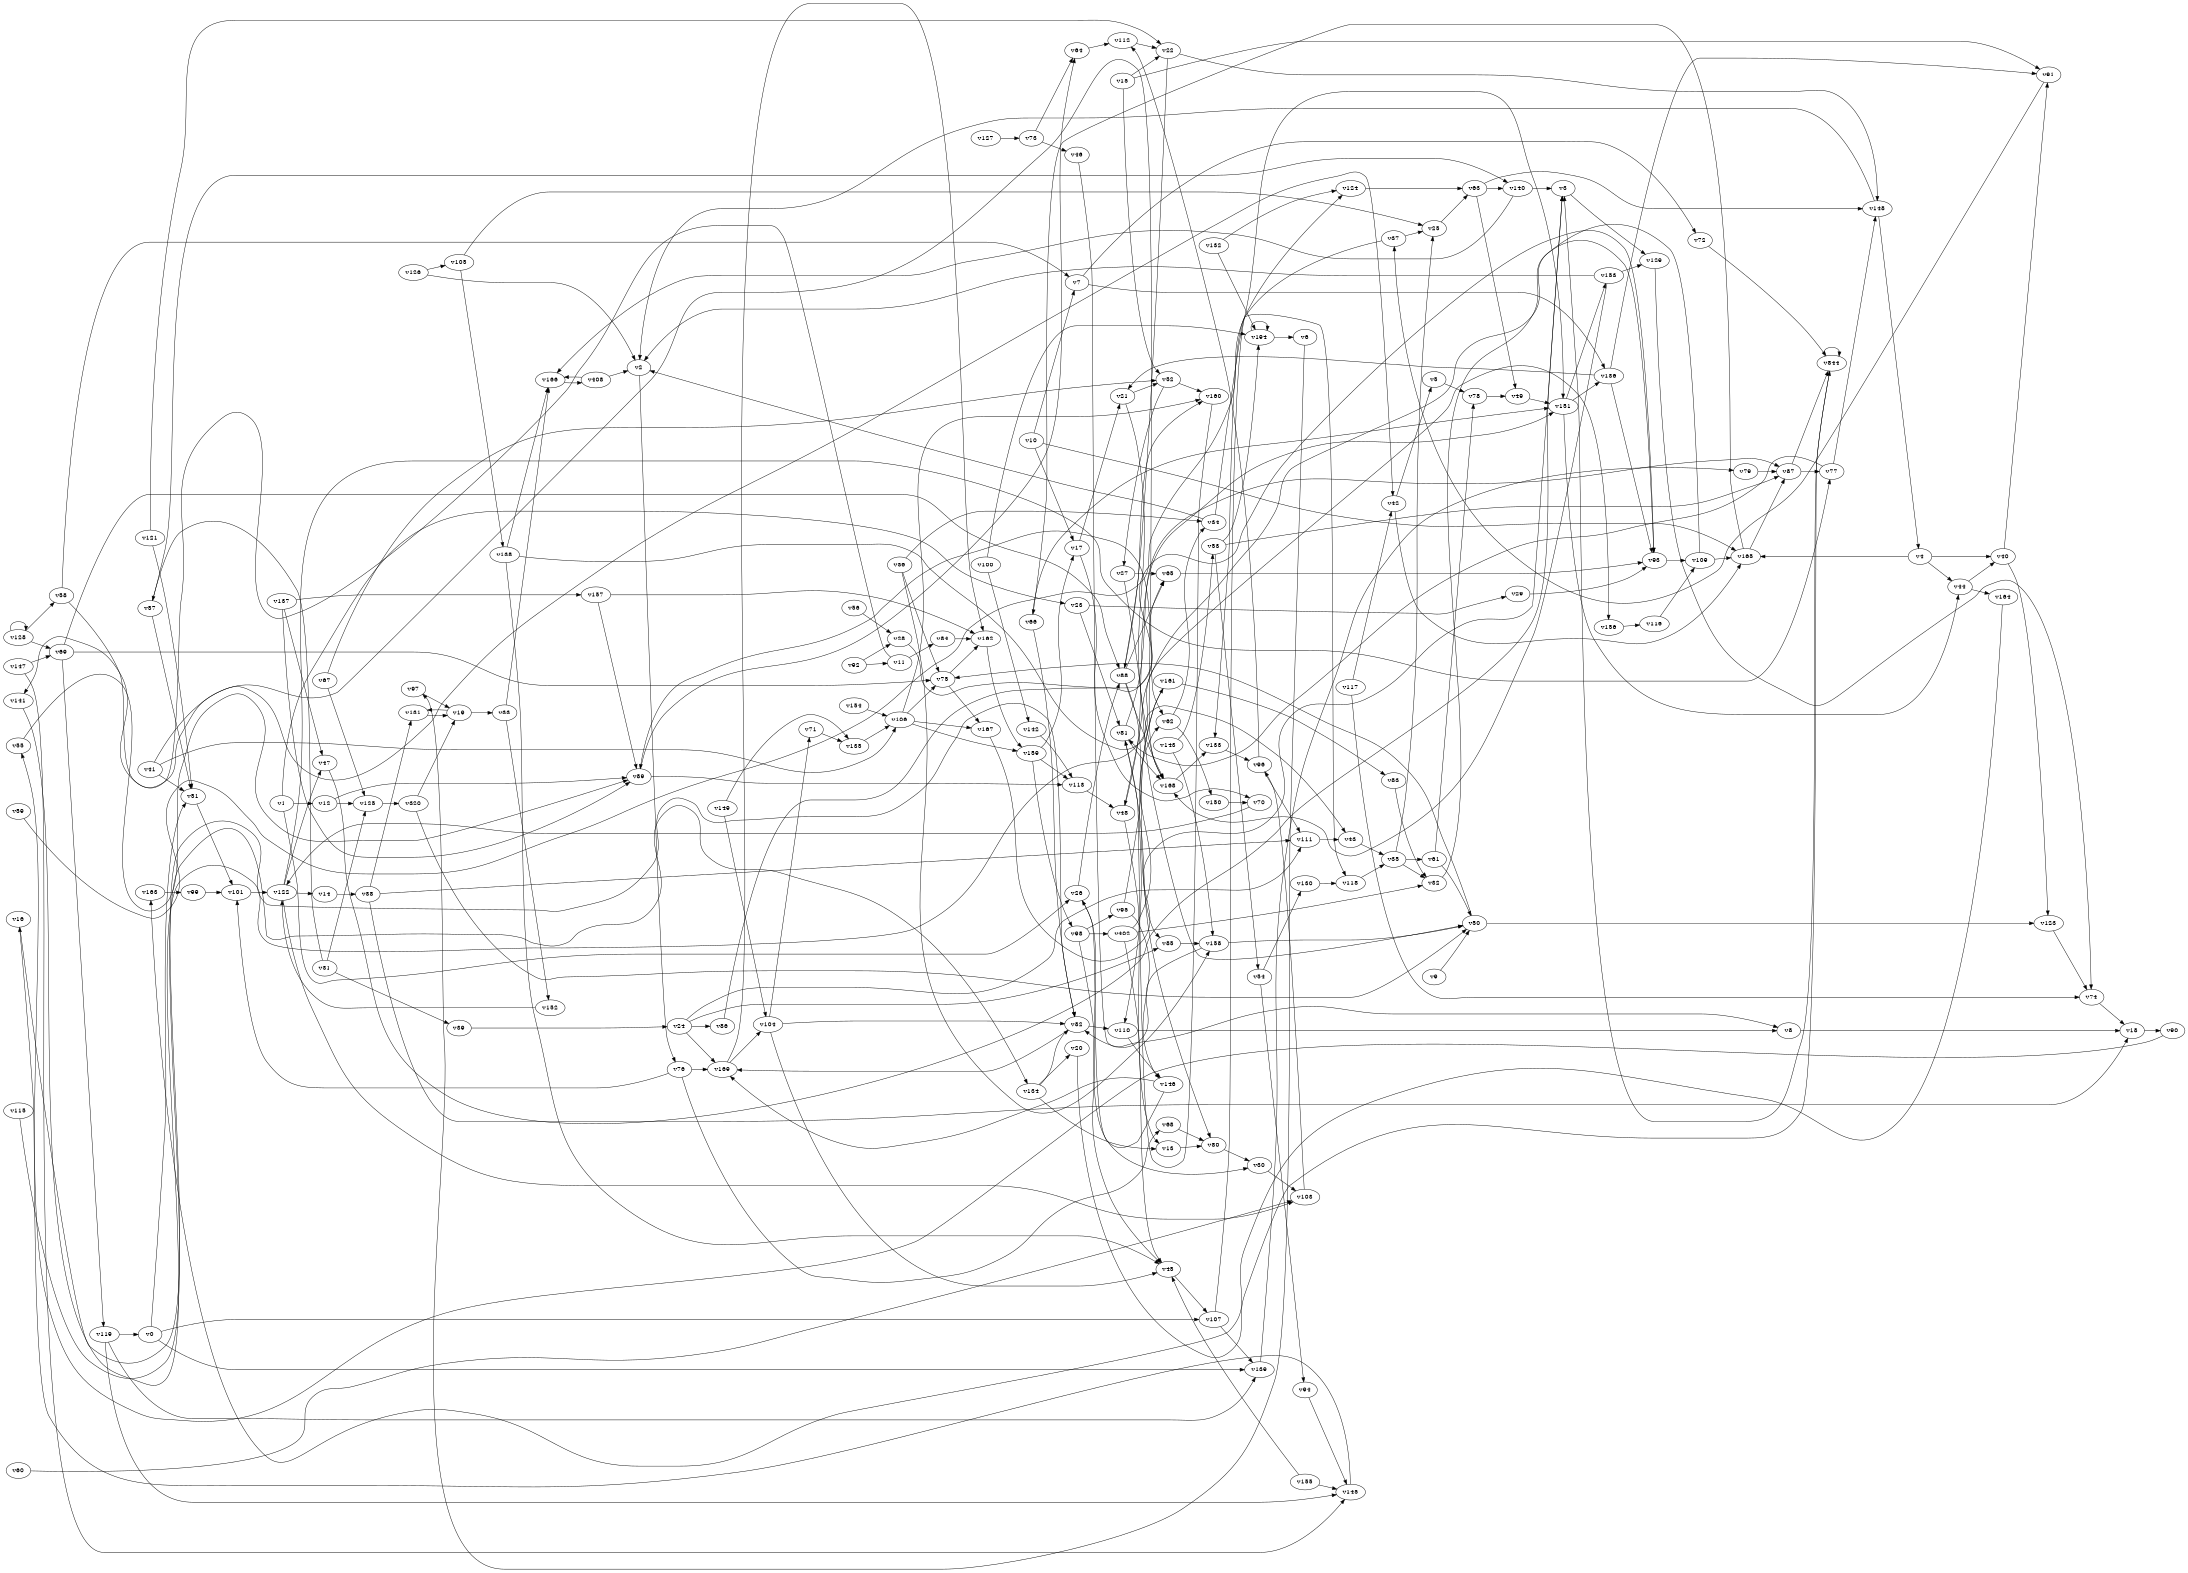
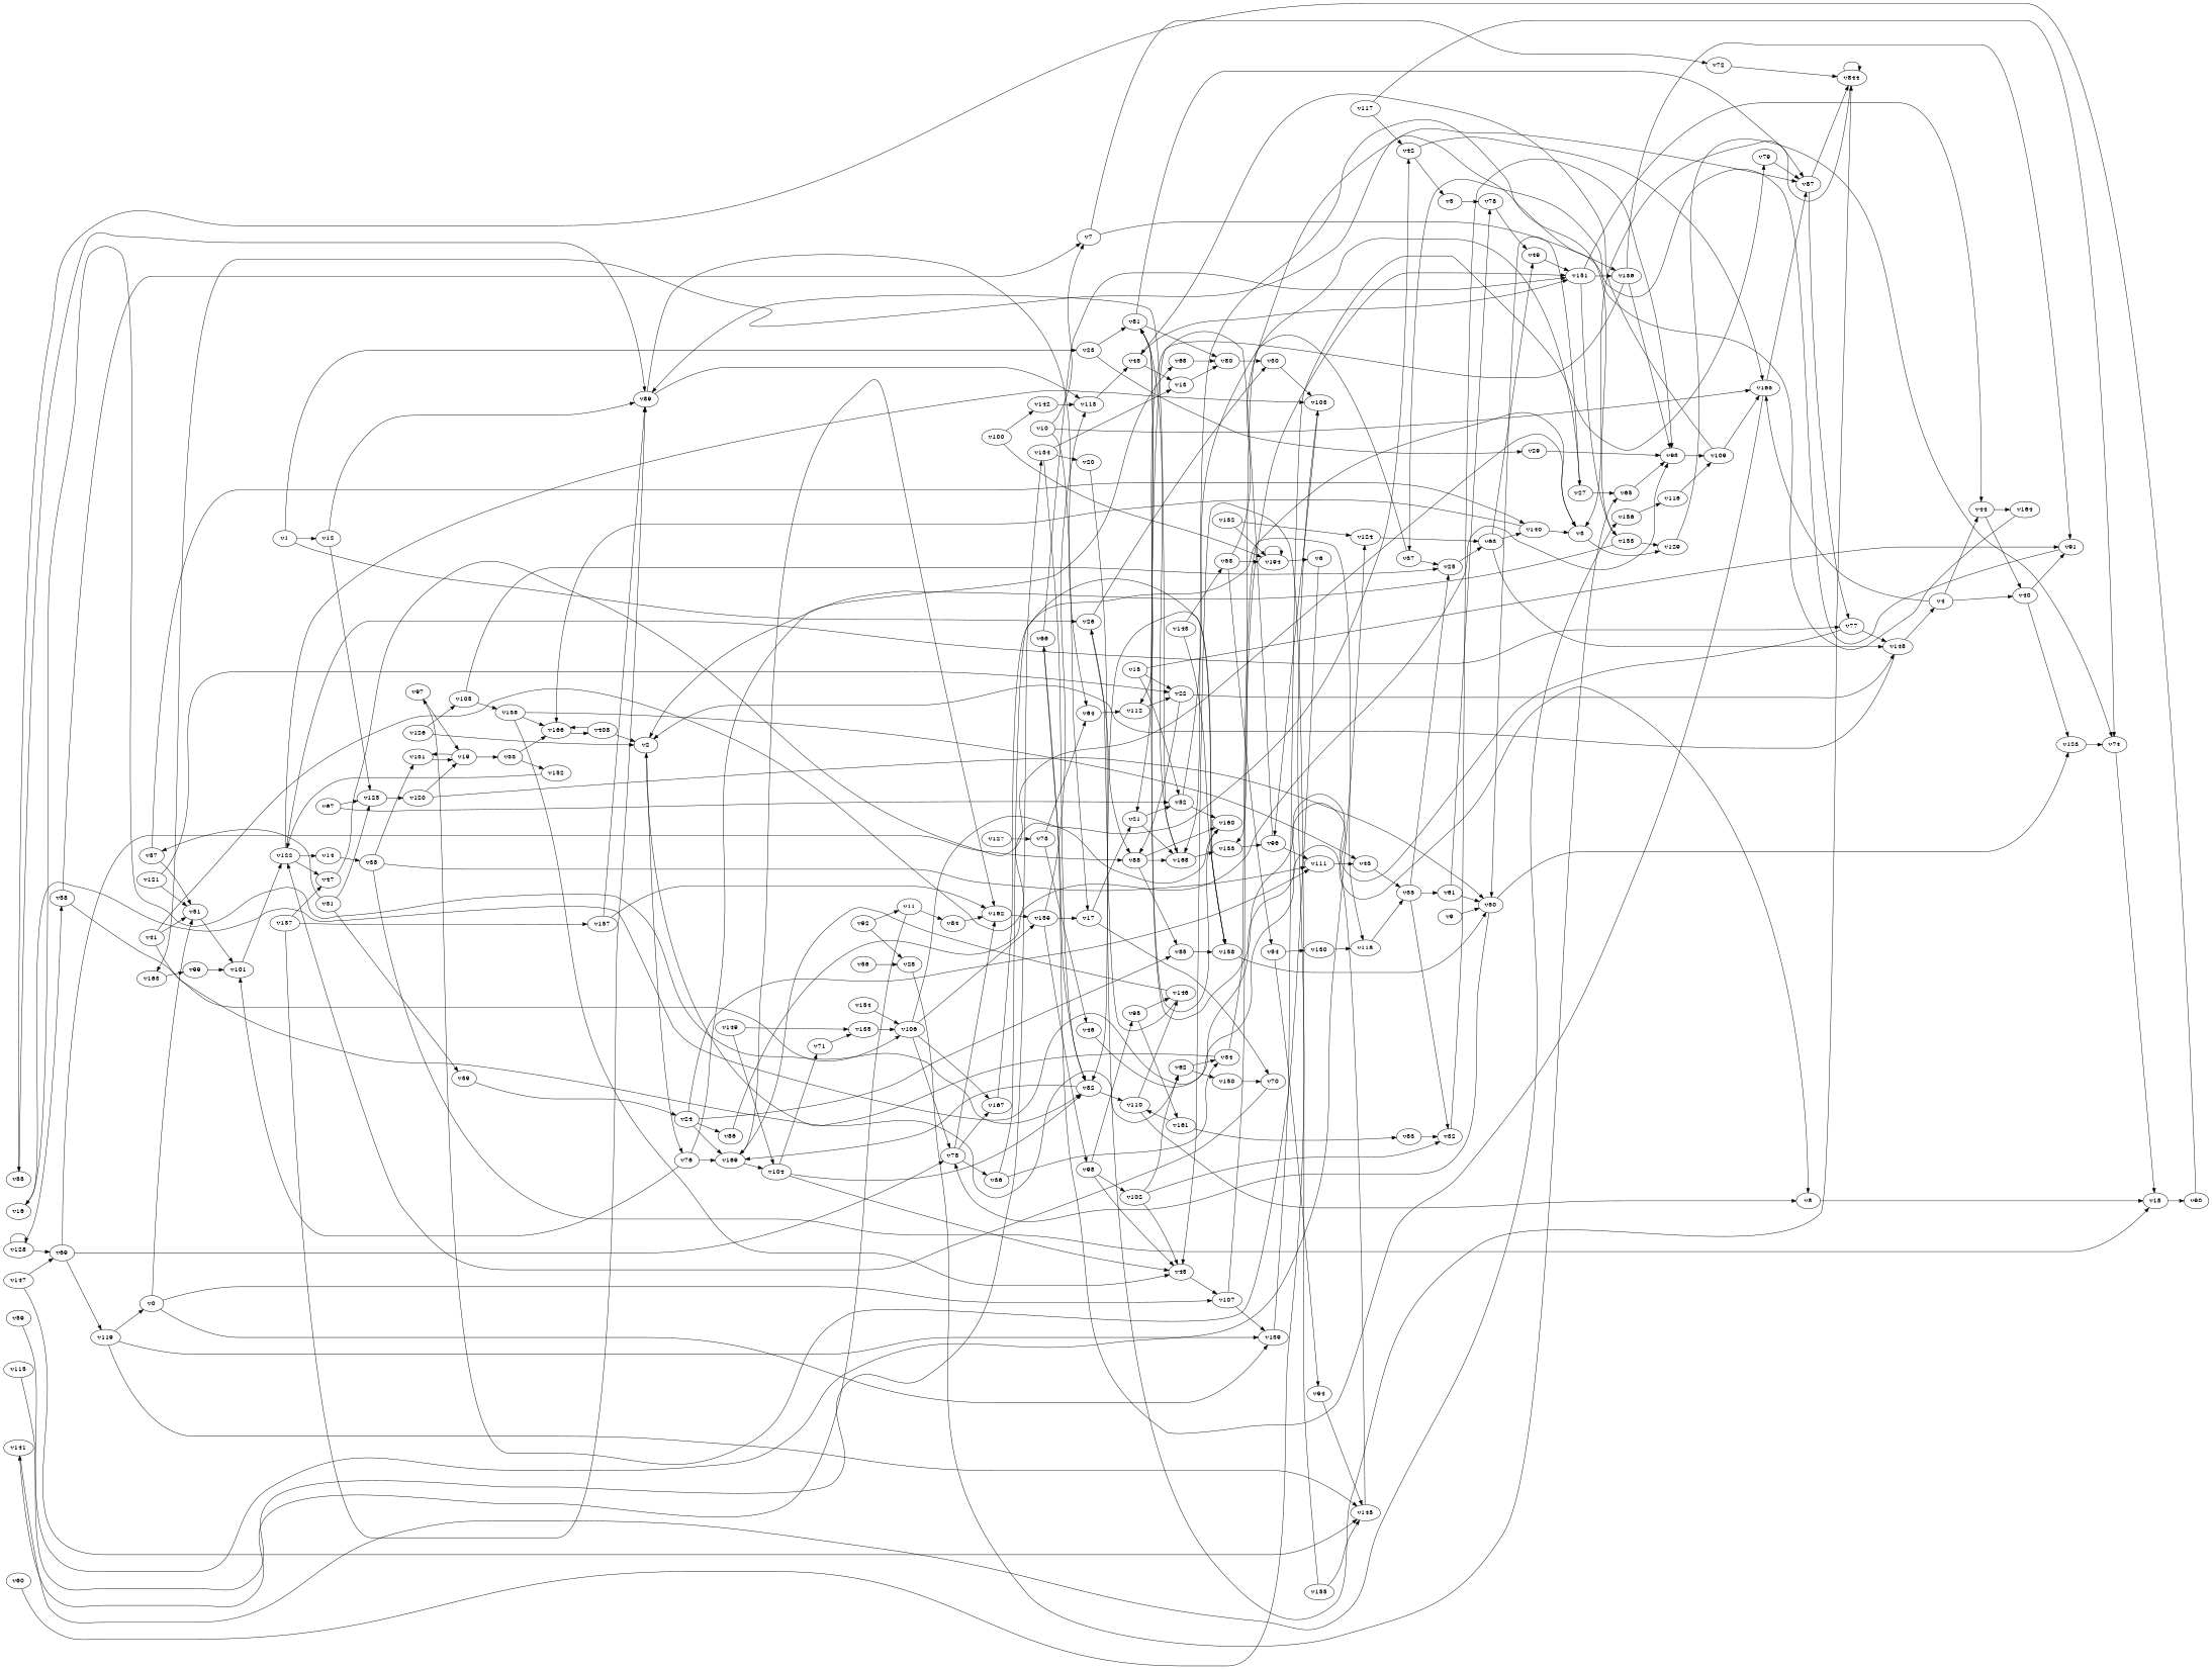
  digraph {
    rankdir=LR
    node [player=1]
    v51 [player=0]
    v0
    v107 [player=0]
    v139 [player=0]
    v101 [player=0]
    v151 [player=0]
    v79 [player=0]
    v1 [player=0]
    v12 [player=0]
    v23
    v26 [player=0]
    v89
    v125
    v29 [player=0]
    v81 [player=0]
    v88 [player=0]
    v30 [player=0]
    v2 [player=0]
    v76 [player=0]
    v169 [player=0]
    v68
    v3
    v129
    v74
    v4 [player=0]
    v40
    v44 [player=0]
    v165
    v91 [player=0]
    v123
    v164 [player=0]
    v87 [player=0]
    v66
    v78 [player=0]
    v5
    v49
    v97 [player=0]
    v6
    v19 [player=0]
    v7 [player=0]
    v72
    v136 [player=0]
    n43 [label=v844]
    v21 [player=0]
    v93 [player=0]
    v18 [player=0]
    v8
    v90
    v9 [player=0]
    v50
    v75
    v10 [player=0]
    v17 [player=0]
    v70 [player=0]
    v11 [player=0]
    v84 [player=0]
    v141
    v162 [player=0]
    v156
    v64 [player=0]
    v113
-   v120 [player=0 label=v320]
+   v120 [player=0]
    v80 [player=0]
    v13
    v38 [player=0]
    v14
    v131
    v111 [player=0]
    v15
    v22
    v52
    v148 [player=0]
    v27 [player=0]
    v160 [player=0]
    v37
    v16 [player=0]
    v82
    v110 [player=0]
    v168
    v122 [player=0]
    v55
    v33 [player=0]
    v152 [player=0]
    v166
    v20
    v133 [player=0]
    v85
    v65 [player=0]
    v24 [player=0]
    v86
    v158
    v43
    v104
    v25 [player=0]
    v63
    v140
    v103
    v28
    v109
    v96
    v31 [player=0]
    v39
    v57
    v32 [player=0]
    n105 [label=v408]
    v34 [player=0]
    v118 [player=0]
    v35 [player=0]
    v61
    v36
    v167 [player=0]
    v41
    v42
    v106 [player=0]
    v159
    v163
    v45
    v46
    v47
    v48 [player=0]
    v153
    v54 [player=0]
    v53
    n124 [label=v194]
    v94 [player=0]
    v130
    v77 [player=0]
    v145
    v56
    v58 [player=0]
    v62 [player=0]
    v150
    v59 [player=0]
    v124
    v60
    v126 [player=0]
    v105
    v112
    v67
    v69 [player=0]
    v119 [player=0]
    v71 [player=0]
    v135
    v73 [player=0]
    v146 [player=0]
    v83
    v98
    v95
-   v102 [label=v402]
+   v102
    v92 [player=0]
    v161 [player=0]
    v99 [player=0]
    v100 [player=0]
    v142
    v138
    v134 [player=0]
    v115
    v116
    v117
    v121 [player=0]
    v127 [player=0]
    v128
    v132
    v137
    v157 [player=0]
    v143 [player=0]
    v147 [player=0]
    v149
    v154 [player=0]
    v155
    v51 -> v101
    v0 -> v51
    v0 -> v107
    v0 -> v139
    v107 -> v139
    v107 -> v151 [constraint="t mod 5 == 0"]
    v139 -> v79 [constraint="t mod 2 == 1"]
    v101 -> v122
    v151 -> v44
    v151 -> v136
    v151 -> v153
    v79 -> v87
    v1 -> v12
    v1 -> v23
    v1 -> v26
    v12 -> v89
    v12 -> v125
    v23 -> v29
    v23 -> v81
    v26 -> v88
    v26 -> v30
    v89 -> v64 [constraint="t mod 5 == 2"]
    v89 -> v113
    v125 -> v120
    v29 -> v93
    v81 -> v87
    v81 -> v80
    v81 -> v168
    v88 -> v160
    v88 -> v168
    v88 -> v85
-   v88 -> v65
    v30 -> v103
    v2 -> v76
    v76 -> v101
    v76 -> v169
    v76 -> v68 [constraint="t < 14"]
    v169 -> v162 [constraint="t < 6"]
    v169 -> v104
    v68 -> v80
    v3 -> v129
    v129 -> v74 [constraint="t >= 4"]
    v74 -> v18
    v4 -> v40
    v4 -> v44
    v4 -> v165
    v40 -> v91
    v40 -> v123
    v44 -> v40
    v44 -> v164
    v165 -> v87
    v165 -> v66 [constraint="t < 7"]
    v91 -> v37 [constraint="t mod 2 == 1"]
    v123 -> v74
    v164 -> v163 [constraint="t >= 1"]
    v87 -> n43
    v87 -> v77
    v66 -> v151
    v66 -> v82
    v78 -> v49
    v5 -> v78
    v49 -> v151
    v97 -> v19
    v6 -> v97 [constraint="t >= 3"]
    v19 -> v131
    v19 -> v33
    v7 -> v72
    v7 -> v136
    v72 -> n43
    v136 -> v91
    v136 -> v21
    v136 -> v93
    n43 -> v3 [constraint="t < 7"]
    n43 -> n43
    v21 -> v52
    v21 -> v168
    v93 -> v109
    v18 -> v90
    v8 -> v18
    v90 -> v55 [constraint="t >= 4"]
    v9 -> v50
    v50 -> v123
    v50 -> v75
    v75 -> v162
    v75 -> v167
    v10 -> v165
    v10 -> v7
    v10 -> v17
    v17 -> v21
    v17 -> v70
    v70 -> v122
    v11 -> v84
    v11 -> v141 [constraint="t >= 1"]
    v84 -> v162
    v141 -> v156 [constraint="t >= 4"]
    v162 -> v159
    v156 -> v116
    v64 -> v112
    v113 -> v48
    v120 -> v19
    v120 -> v50
    v80 -> v30
    v13 -> v80
    v38 -> v18
    v38 -> v131
    v38 -> v111
    v14 -> v38
    v131 -> v19
    v111 -> v43
    v15 -> v91
    v15 -> v22
    v15 -> v52
    v22 -> v88 [constraint="t >= 1"]
    v22 -> v148
    v52 -> v27 [constraint="t >= 3"]
    v52 -> v160
    v148 -> v2
    v148 -> v4
    v27 -> v50 [constraint="t < 10"]
    v27 -> v65
    v160 -> v81 [constraint="t mod 3 == 0"]
    v37 -> v133 [constraint="t < 6"]
    v37 -> v25
    v16 -> v82 [constraint="t mod 5 == 4"]
    v82 -> v169
    v82 -> v110
    v110 -> v8
    v110 -> v146
    v168 -> v89 [constraint="t >= 5"]
    v168 -> v133
    v122 -> v14
    v122 -> v103
    v122 -> v47
    v122 -> v77
    v55 -> v89 [constraint="t >= 4"]
    v33 -> v152
    v33 -> v166
    v152 -> v122
    v166 -> n105
    v20 -> n43 [constraint="t < 10"]
    v133 -> v96
    v85 -> v158
    v65 -> v93
    v24 -> v169
    v24 -> v111
    v24 -> v85
    v24 -> v86
    v86 -> v93 [constraint="t mod 5 == 4"]
    v158 -> v50
    v158 -> v82 [constraint="t mod 5 == 0"]
    v43 -> v35
    v104 -> v82
    v104 -> v45
    v104 -> v71
    v25 -> v63
    v63 -> v49
    v63 -> v148
    v63 -> v140
    v140 -> v3
    v140 -> v166
    v103 -> v96 [constraint="t mod 2 == 0"]
    v28 -> v65 [constraint="t < 13"]
    v109 -> v165
    v109 -> v48 [constraint="t >= 5"]
    v96 -> v111
    v96 -> v112 [constraint="t >= 5"]
    v31 -> v125
    v31 -> v39
    v31 -> v57 [constraint="t < 15"]
    v39 -> v24
    v57 -> v51
    v57 -> v140
    v32 -> v93 [constraint="t mod 4 == 0"]
    n105 -> v2
    n105 -> v166
    v34 -> v2
    v34 -> v118 [constraint="t >= 5"]
    v118 -> v35
    v35 -> v25
    v35 -> v32
    v35 -> v61
    v61 -> v78 [constraint="t >= 2"]
    v61 -> v50
-   v36 -> v75
+   v75 -> v36
    v36 -> v158 [constraint="t mod 5 == 0"]
    v36 -> v34
    v167 -> v3 [constraint="t >= 2"]
    v41 -> v51
    v41 -> v42 [constraint="t mod 2 == 1"]
    v41 -> v106
    v42 -> v165
    v42 -> v5
    v106 -> v75
    v106 -> v160
    v106 -> v167
    v106 -> v159
    v159 -> v17
    v159 -> v113
    v159 -> v98
    v163 -> v99
    v45 -> v107
    v46 -> v8 [constraint="t < 10"]
    v47 -> v3 [constraint="t mod 4 == 0"]
    v48 -> v151
    v48 -> v13
    v153 -> v2
    v153 -> v129
    v153 -> v168 [constraint="t < 11"]
    v54 -> v94
    v54 -> v130
    v53 -> v87
    v53 -> v54
    v53 -> n124
    n124 -> v6
    n124 -> n124 [constraint="t >= 3"]
    v94 -> v145
    v130 -> v118
    v77 -> v81 [constraint="t >= 2"]
    v77 -> v148
    v145 -> v16 [constraint="t >= 4"]
    v56 -> v28
    v58 -> v7
    v58 -> v62 [constraint="t >= 3"]
    v62 -> v34
    v62 -> v150
    v150 -> v70
    v59 -> v124 [constraint="t mod 4 == 1"]
    v124 -> v63
    v60 -> v103 [constraint="t < 12"]
    v126 -> v2
    v126 -> v105
    v105 -> v25
    v105 -> v138
    v112 -> v22
    v67 -> v125
    v67 -> v52
    v69 -> v88
    v69 -> v75
    v69 -> v119
    v119 -> v0
    v119 -> v139
    v119 -> v145
    v71 -> v135
    v135 -> v106
    v73 -> v64
    v73 -> v46
    v146 -> v26 [constraint="t mod 3 == 1"]
    v146 -> v169
    v83 -> v32
    v98 -> v45
    v98 -> v95
    v98 -> v102
    v95 -> v146
    v95 -> v161
    v102 -> v32
    v102 -> v45
    v102 -> v62
    v92 -> v11
    v92 -> v28
    v161 -> v110 [constraint="t < 11"]
    v161 -> v83
    v99 -> v101
    v100 -> n124
    v100 -> v142
    v142 -> v113
    v138 -> v166
    v138 -> v43
    v138 -> v45
    v134 -> v13
    v134 -> v82
    v134 -> v20
    v115 -> v134 [constraint="t mod 2 == 0"]
    v116 -> v109
    v117 -> v74
    v117 -> v42
    v121 -> v51
    v121 -> v22
    v127 -> v73
    v128 -> v58
    v128 -> v69
    v128 -> v128
    v132 -> n124
    v132 -> v124
    v137 -> v89 [constraint="t mod 2 == 1"]
    v137 -> v47
    v137 -> v157
    v157 -> v89 [constraint="t mod 4 == 3"]
    v157 -> v162
    v143 -> v158
    v143 -> v53
    v147 -> v145
    v147 -> v69
    v149 -> v104
    v149 -> v135
    v154 -> v106
    v155 -> v45 [constraint="t >= 1"]
    v155 -> v145
  }
